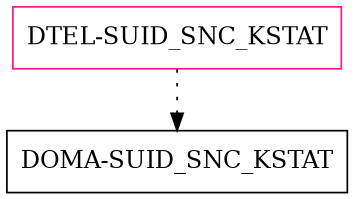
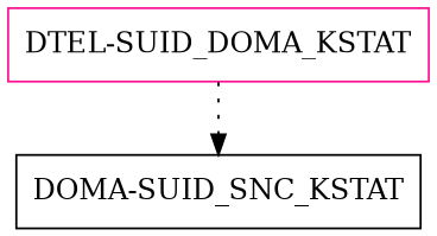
  digraph {
    node [shape=box]
-   "DTEL-SUID_SNC_KSTAT" [color=deeppink]
+   "DTEL-SUID_SNC_KSTAT" [color=deeppink label="DTEL-SUID_DOMA_KSTAT"]
    "DOMA-SUID_SNC_KSTAT" [color=black]
    "DTEL-SUID_SNC_KSTAT" -> "DOMA-SUID_SNC_KSTAT" [color=black style=dotted]
  }
